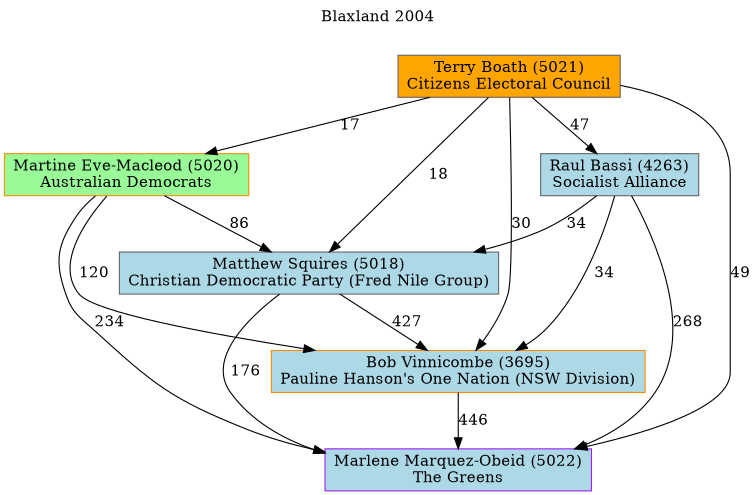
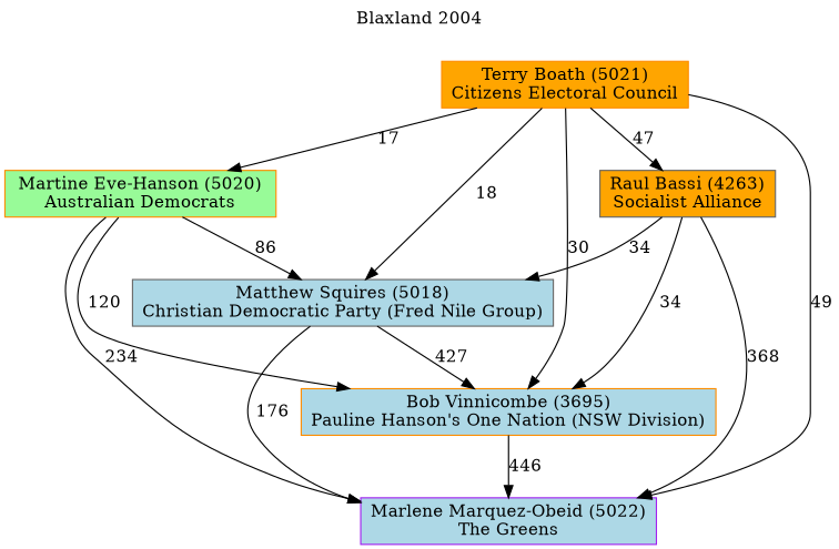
  digraph {
    label="Blaxland 2004"
    labelloc=t
    mclimit=10
    node [color=darkorange fillcolor=lightblue shape=box style=filled]
    n1 [label="Bob Vinnicombe (3695)\nPauline Hanson's One Nation (NSW Division)"]
    n2 [color=purple label="Marlene Marquez-Obeid (5022)\nThe Greens"]
-   n3 [fillcolor=palegreen label="Martine Eve-Macleod (5020)\nAustralian Democrats"]
+   n3 [fillcolor=palegreen label="Martine Eve-Hanson (5020)\nAustralian Democrats"]
    n4 [color=gray40 label="Matthew Squires (5018)\nChristian Democratic Party (Fred Nile Group)"]
-   n5 [color=gray40 label="Raul Bassi (4263)\nSocialist Alliance"]
-   n6 [color=gray40 fillcolor=orange label="Terry Boath (5021)\nCitizens Electoral Council"]
+   n5 [color=gray40 fillcolor=orange label="Raul Bassi (4263)\nSocialist Alliance"]
+   n6 [fillcolor=orange label="Terry Boath (5021)\nCitizens Electoral Council"]
    n1 -> n2 [label=446]
    n3 -> n1 [label=120]
    n3 -> n2 [label=234]
    n3 -> n4 [label=86]
    n4 -> n1 [label=427]
    n4 -> n2 [label=176]
    n5 -> n1 [label=34]
-   n5 -> n2 [label=268]
+   n5 -> n2 [label=368]
    n5 -> n4 [label=34]
    n6 -> n1 [label=30]
    n6 -> n2 [label=49]
    n6 -> n3 [label=17]
    n6 -> n4 [label=18]
    n6 -> n5 [label=47]
  }
